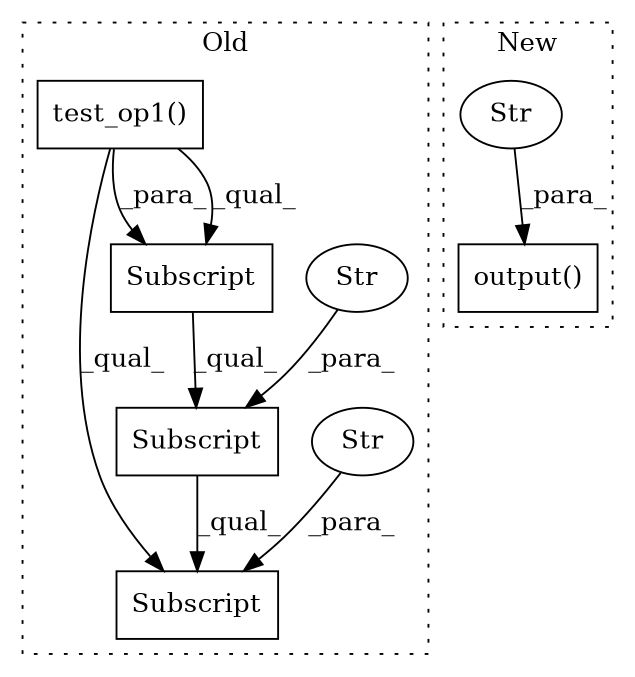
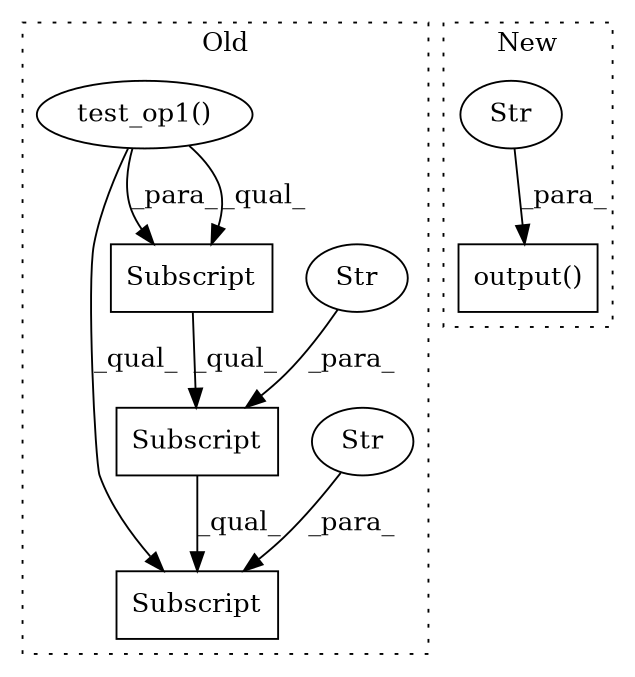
  digraph {
    node [a=63 s="4313,0" shape=box]
    n1 [l="39,0" label=Subscript]
    n2 [a=66 l=11 label=Str s=4340 shape=ellipse]
    n3 [l="47,0" label=Subscript]
    n4 [a=66 l=6 label=Str s=4353 shape=ellipse]
    n5 [l="26,0" label=Subscript]
-   n6 [a=75 l=14 label="test_op1()" s=4272]
+   n6 [a=75 l=14 label="test_op1()" s=4272 shape=ellipse]
    n7 [a=75 l="107,2" label="output()" s="5797,5907"]
    n8 [a=66 l=3 label=Str s=5904 shape=ellipse]
    subgraph cluster_1 {
      label=Old
      style=dotted
      n1
      n2
      n3
      n4
      n5
      n6
    }
    subgraph cluster_2 {
      label=New
      style=dotted
      n7
      n8
    }
    n1 -> n3 [label=_qual_]
    n2 -> n1 [label=_para_]
    n4 -> n3 [label=_para_]
    n5 -> n1 [label=_qual_]
    n6 -> n3 [label=_qual_]
    n6 -> n5 [label=_para_]
    n6 -> n5 [label=_qual_]
    n8 -> n7 [label=_para_]
  }
